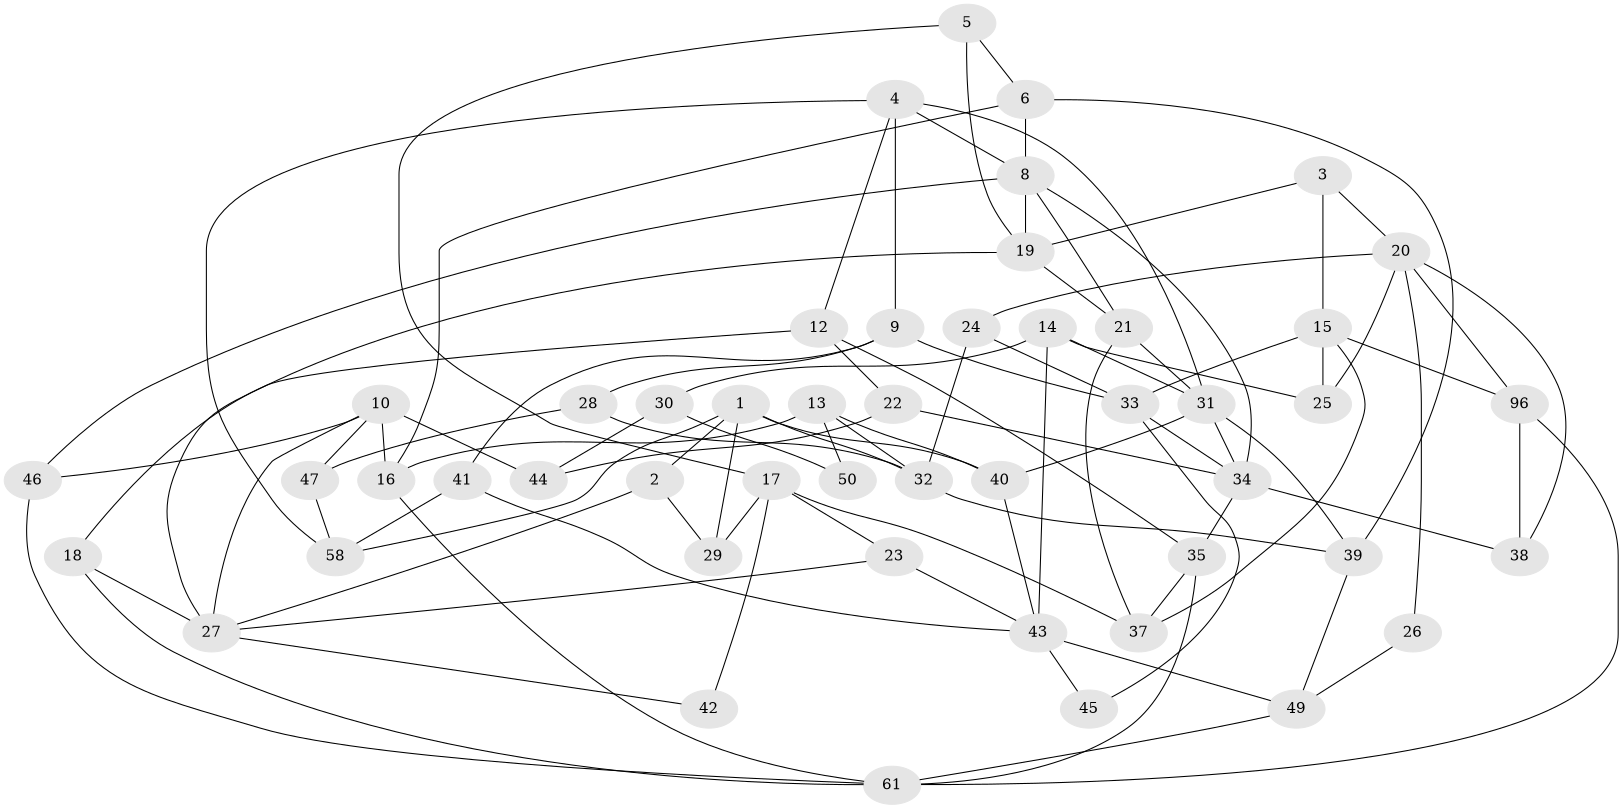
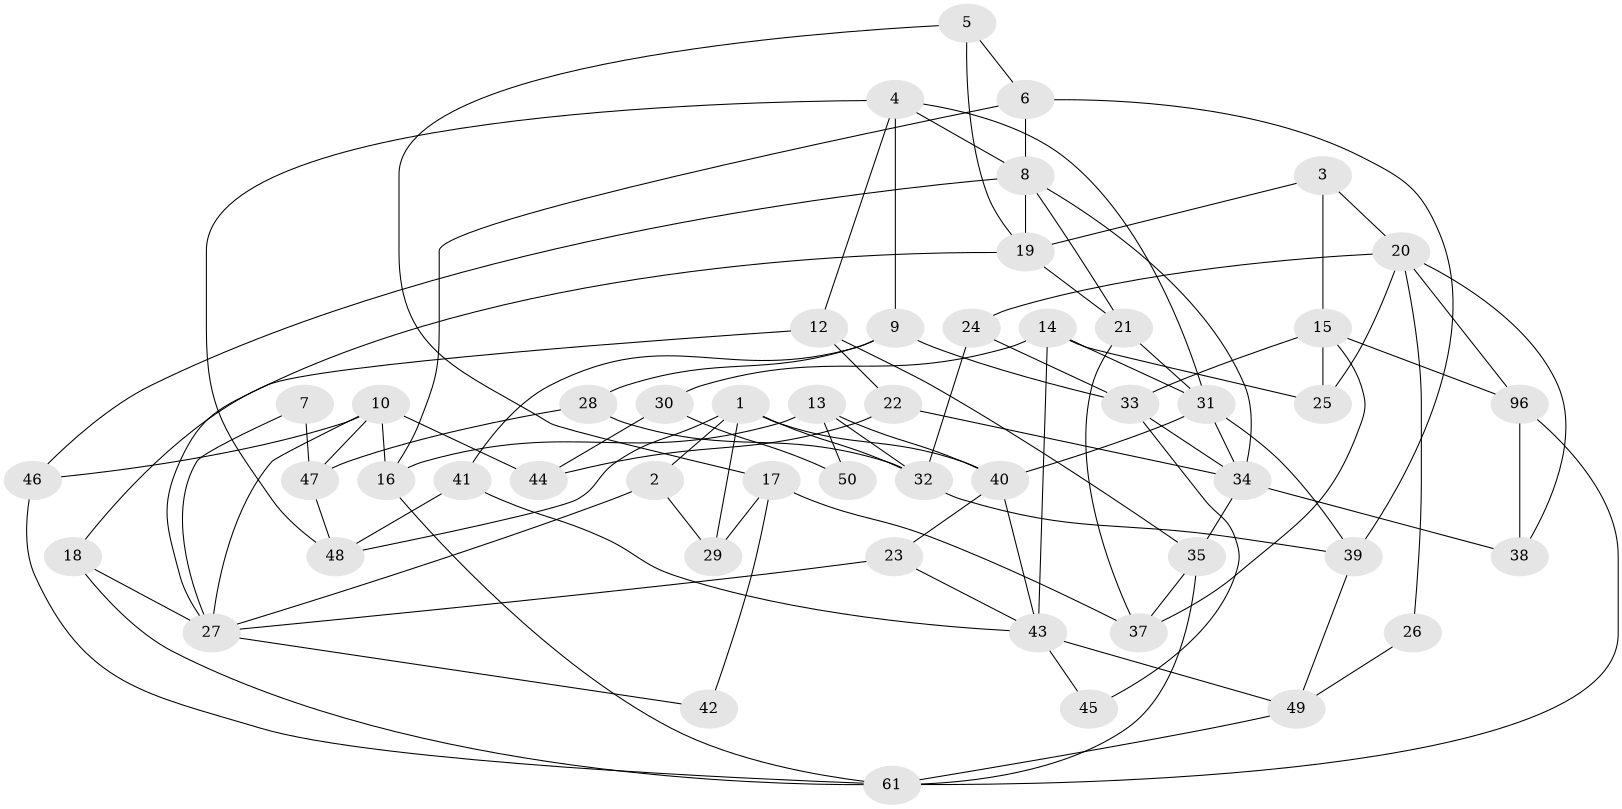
  graph {
    node [color=gray90 style=filled]
    1
    2
    29
    32
    40
-   48 [label=58]
+   48
    27
    39
    43
    13
    16
    50
    42
    3
    15
    19
    20
    33
    25
    n20 [label=96]
    37
    21
    24
    26
    38
    4
    8
    9
    12
    31
    34
    46
    28
    41
    18
    22
    35
    5
    6
    17
    23
    n42 [label=61]
    49
+   7
    47
    45
    10
    44
    14
    30
    1 -- 2
    1 -- 29
    1 -- 32
    1 -- 40
    1 -- 48
    2 -- 29
    2 -- 27
    32 -- 39
    40 -- 43
    27 -- 42
    39 -- 49
    43 -- 49
    43 -- 45
    13 -- 32
    13 -- 40
    13 -- 16
    13 -- 50
    16 -- n42
    3 -- 15
    3 -- 19
    3 -- 20
    15 -- 33
    15 -- 25
    15 -- n20
    15 -- 37
    19 -- 27
    19 -- 21
    20 -- 25
    20 -- n20
    20 -- 24
    20 -- 26
    20 -- 38
    33 -- 34
    33 -- 45
    n20 -- 38
    n20 -- n42
    21 -- 37
    21 -- 31
    24 -- 32
    24 -- 33
    26 -- 49
    4 -- 48
    4 -- 8
    4 -- 9
    4 -- 12
    4 -- 31
    8 -- 19
    8 -- 21
    8 -- 34
    8 -- 46
    9 -- 33
    9 -- 28
    9 -- 41
    12 -- 18
    12 -- 22
    12 -- 35
    31 -- 40
    31 -- 39
    31 -- 34
    34 -- 38
    34 -- 35
    46 -- n42
    28 -- 32
    28 -- 47
    41 -- 48
    41 -- 43
    18 -- 27
    18 -- n42
    22 -- 34
    22 -- 44
    35 -- 37
    35 -- n42
    5 -- 19
    5 -- 6
    5 -- 17
    6 -- 39
    6 -- 16
    6 -- 8
    17 -- 29
    17 -- 42
    17 -- 37
-   17 -- 23
+   40 -- 23
    23 -- 27
    23 -- 43
    49 -- n42
+   7 -- 27
+   7 -- 47
    47 -- 48
    10 -- 27
    10 -- 16
    10 -- 46
    10 -- 47
    10 -- 44
    14 -- 43
    14 -- 25
    14 -- 31
    14 -- 30
    30 -- 50
    30 -- 44
  }
